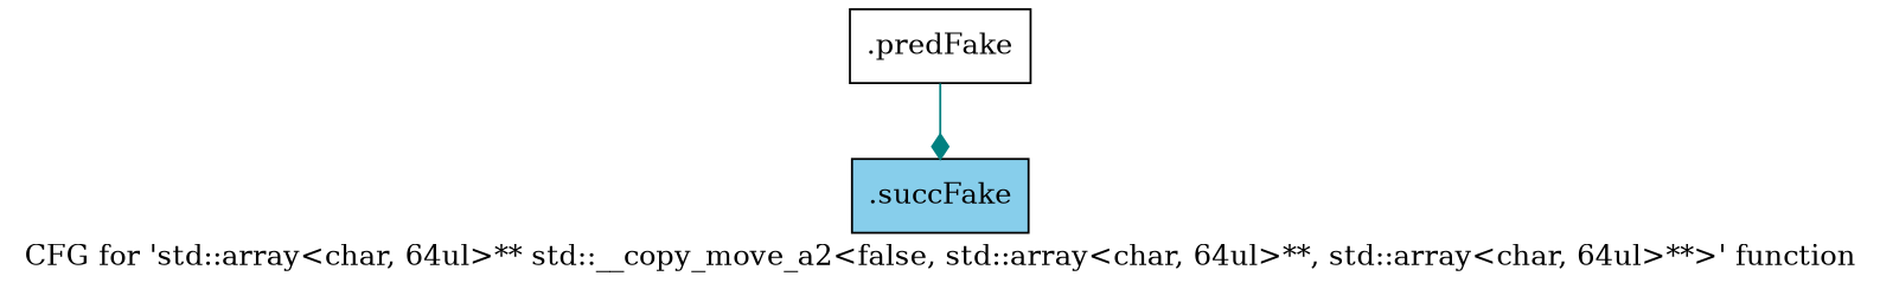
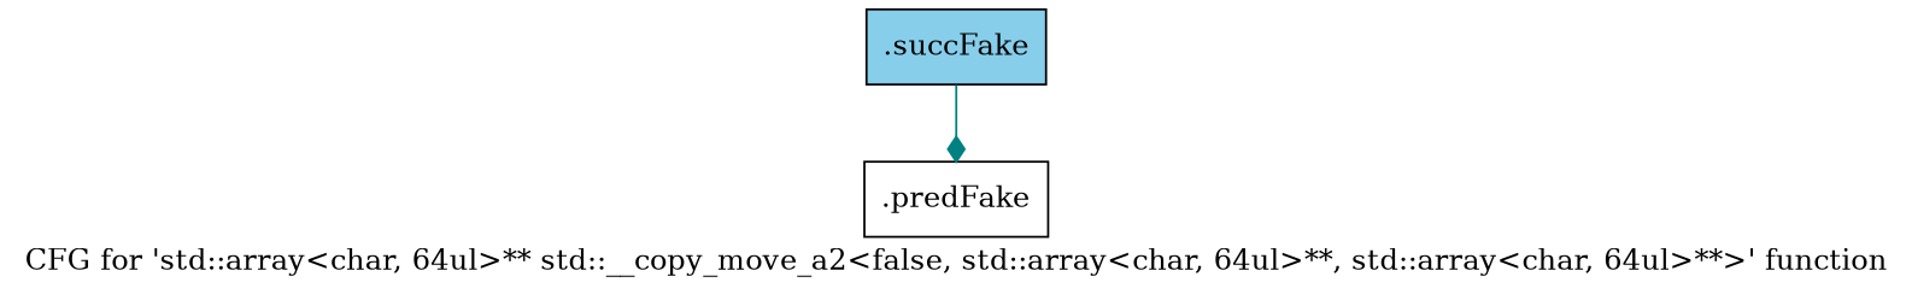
  digraph {
    label="CFG for 'std::array\<char, 64ul\>** std::__copy_move_a2\<false, std::array\<char, 64ul\>**, std::array\<char, 64ul\>**\>' function"
    node [shape=record style=filled]
    n1 [label="{.predFake}" fillcolor=white]
    n2 [filename="/mnt/xilinx/Vitis_HLS/2021.2/tps/lnx64/gcc-6.2.0/lib/gcc/x86_64-pc-linux-gnu/6.2.0/../../../../include/c++/6.2.0/bits/stl_algobase.h" label="{.succFake}" linenumber=422 fillcolor=skyblue]
-   n1 -> n2 [execusionnum=0 filename="/mnt/xilinx/Vitis_HLS/2021.2/tps/lnx64/gcc-6.2.0/lib/gcc/x86_64-pc-linux-gnu/6.2.0/../../../../include/c++/6.2.0/bits/stl_algobase.h" color=teal arrowhead=diamond]
+   n2 -> n1 [execusionnum=0 filename="/mnt/xilinx/Vitis_HLS/2021.2/tps/lnx64/gcc-6.2.0/lib/gcc/x86_64-pc-linux-gnu/6.2.0/../../../../include/c++/6.2.0/bits/stl_algobase.h" color=teal arrowhead=diamond]
  }
